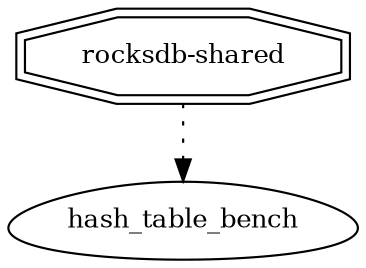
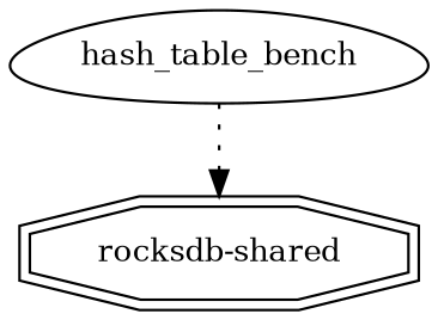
  digraph {
    node [fontsize=12]
    n1 [label=hash_table_bench shape=egg]
    n2 [label="rocksdb-shared" shape=doubleoctagon]
-   n2 -> n1 [style=dotted]
+   n1 -> n2 [style=dotted]
  }
